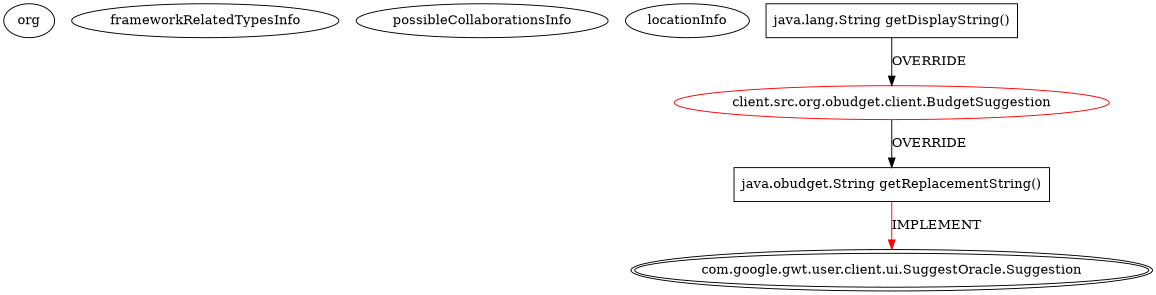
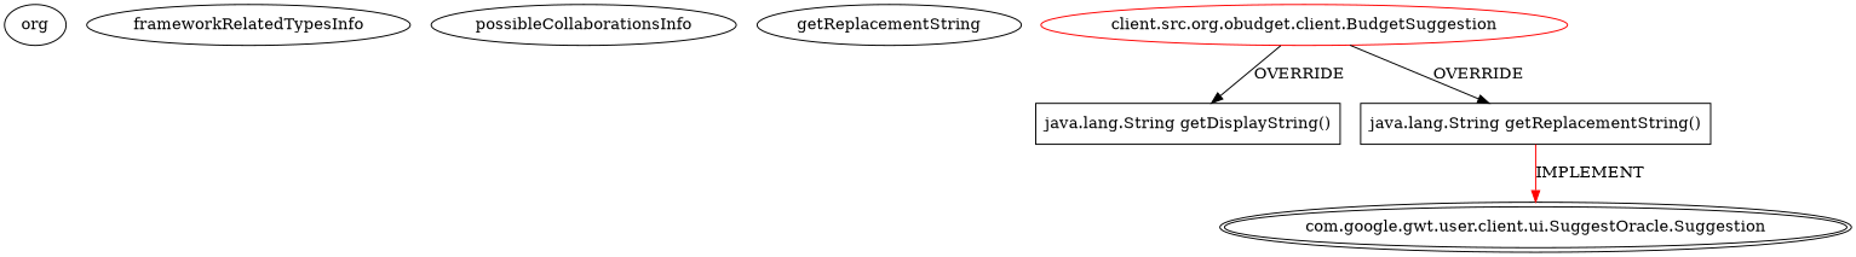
  digraph {
    n1 [category=extension_graph graphId=1174 isAnonymous=false label=org possibleRelation=false]
    frameworkRelatedTypesInfo [0="com.google.gwt.user.client.ui.SuggestOracle.Suggestion"]
    possibleCollaborationsInfo
-   locationInfo [contextSignature=BudgetSuggestion filePath="/daonb-obudget/obudget-master/src/client/src/org/obudget/client/BudgetSuggestion.java" graphId=1174 projectName="daonb-obudget"]
+   locationInfo [contextSignature=BudgetSuggestion filePath="/daonb-obudget/obudget-master/src/client/src/org/obudget/client/BudgetSuggestion.java" graphId=1174 projectName="daonb-obudget" label=getReplacementString]
    n5 [color=red isFrameworkType=false label="client.src.org.obudget.client.BudgetSuggestion" vertexType=ROOT_CLIENT_CLASS_DECLARATION]
    n6 [isFrameworkType=false label="java.lang.String getDisplayString()" shape=box vertexType=OVERRIDING_METHOD_DECLARATION]
-   n7 [isFrameworkType=false label="java.obudget.String getReplacementString()" shape=box vertexType=OVERRIDING_METHOD_DECLARATION]
+   n7 [isFrameworkType=false label="java.lang.String getReplacementString()" shape=box vertexType=OVERRIDING_METHOD_DECLARATION]
    n8 [isFrameworkType=true label="com.google.gwt.user.client.ui.SuggestOracle.Suggestion" peripheries=2 vertexType=FRAMEWORK_INTERFACE_TYPE]
-   n6 -> n5 [label=OVERRIDE]
+   n5 -> n6 [label=OVERRIDE]
    n5 -> n7 [label=OVERRIDE]
    n7 -> n8 [color=red label=IMPLEMENT]
  }
